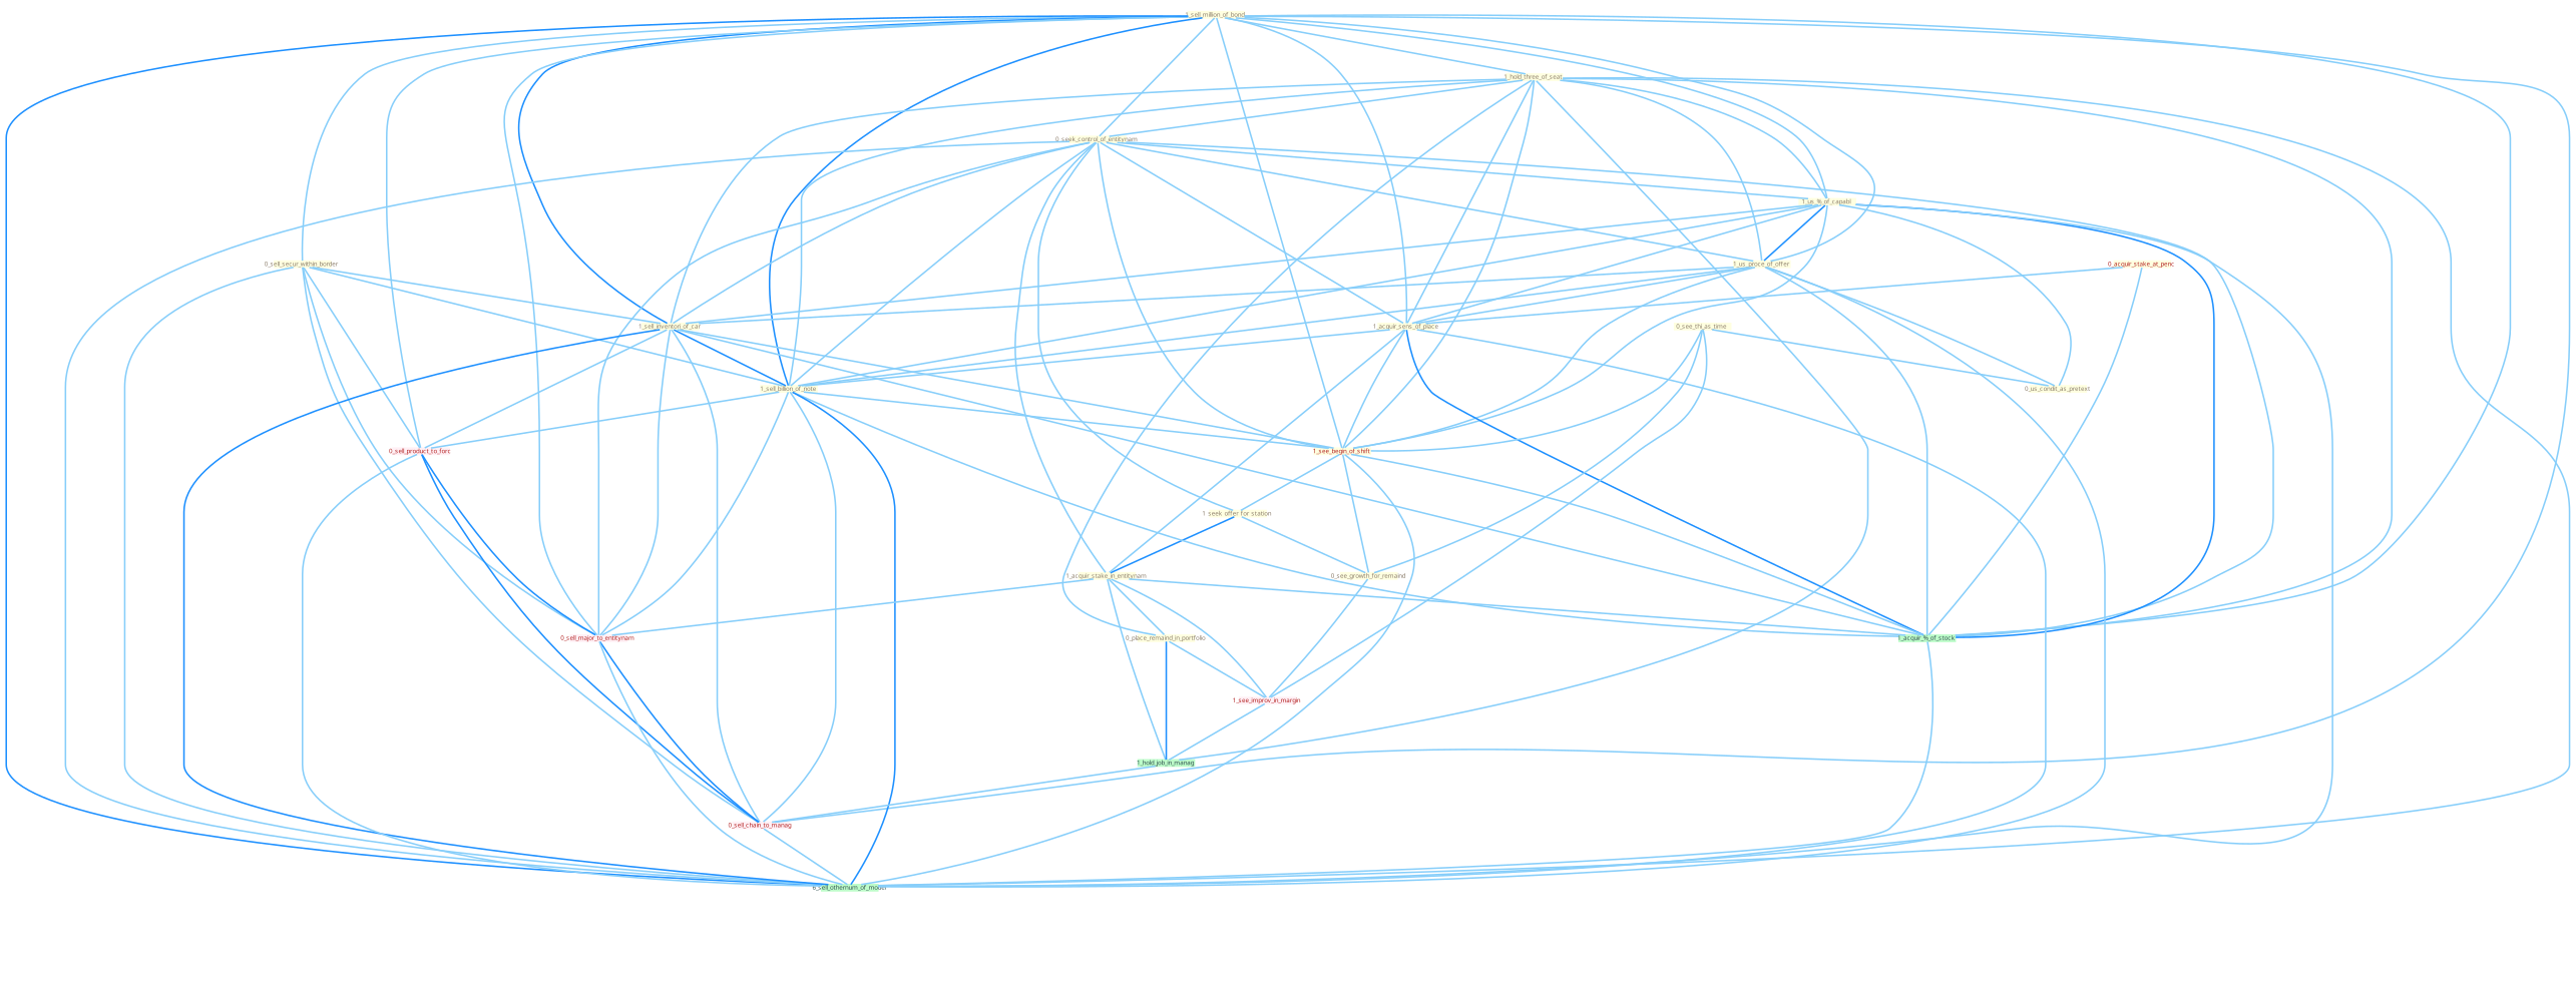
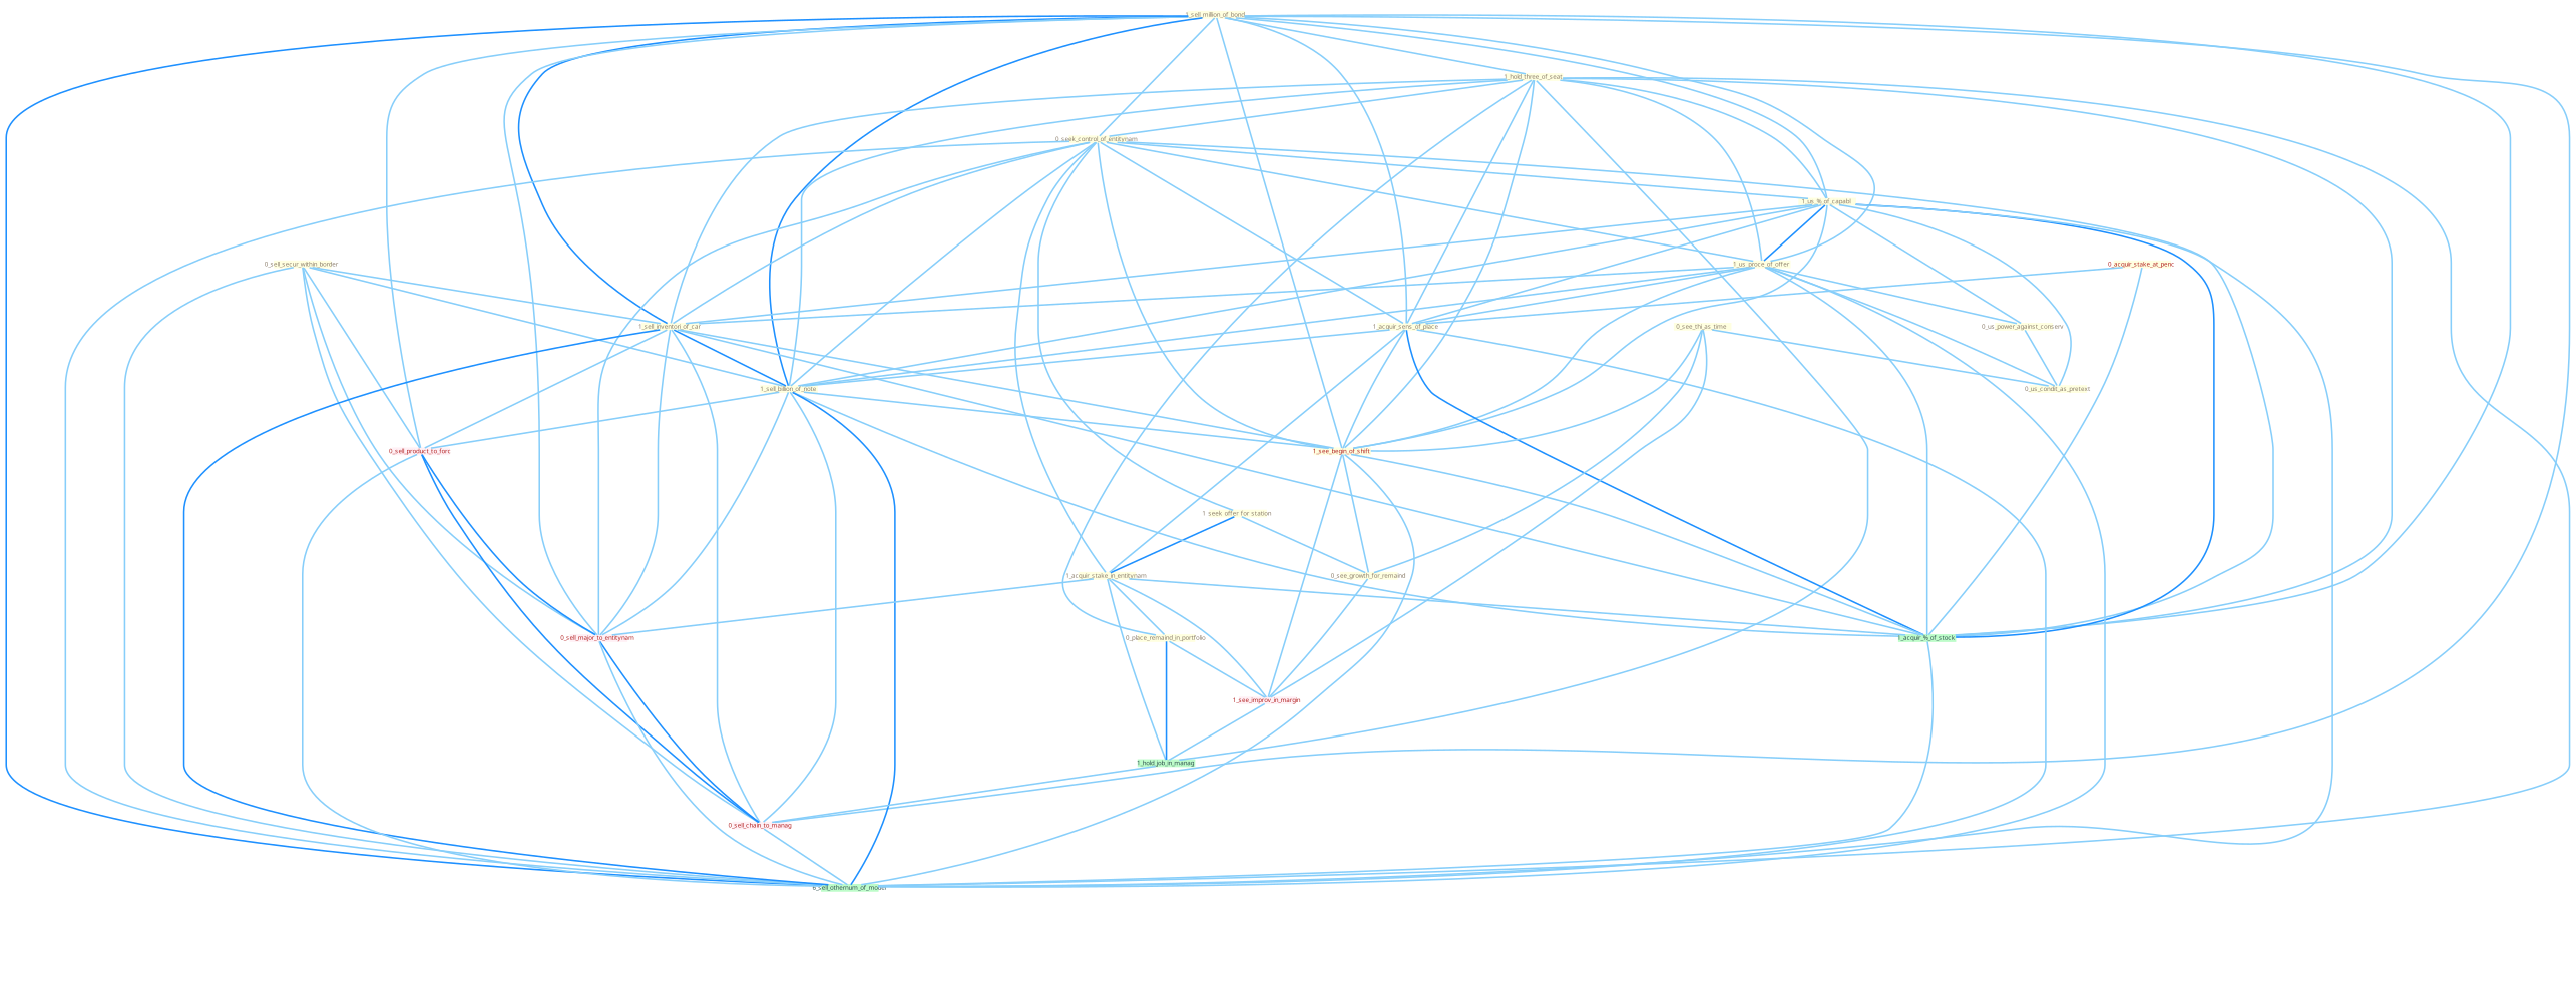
  graph {
    fontname="Noto Sans"
    node [color="#ffffe0" fixedsize=true fontcolor="#8b7d6b" fontname="Noto Sans" fontsize=4 shape=polygon style=filled]
    edge [color="#87cefa" fontname="Noto Sans" w=1]
    "1_sell_million_of_bond " [height=.06 width=.5]
    "1_hold_three_of_seat " [height=.06 width=.5]
    "0_seek_control_of_entitynam " [height=.06 width=.5]
    "0_acquir_stake_at_penc " [fontcolor="#b22222" height=.06 width=.5]
    "1_us_%_of_capabl " [height=.06 width=.5]
    "1_seek_offer_for_station " [height=.06 width=.5]
    "1_us_proce_of_offer " [height=.06 width=.5]
    "0_sell_secur_within_border " [height=.06 width=.5]
+   "0_us_power_against_conserv " [height=.06 width=.5]
    "1_acquir_sens_of_place " [height=.06 width=.5]
    "1_sell_inventori_of_car " [height=.06 width=.5]
    "0_see_thi_as_time " [height=.06 width=.5]
    "0_see_growth_for_remaind " [height=.06 width=.5]
    "1_sell_billion_of_note " [height=.06 width=.5]
    "1_acquir_stake_in_entitynam " [height=.06 width=.5]
    "1_see_begin_of_shift " [fontcolor="#b22222" height=.06 width=.5]
    "0_us_condit_as_pretext " [height=.06 width=.5]
    n18 [height=.06 label="0_place_remaind_in_portfolio" width=.5]
    "1_see_improv_in_margin " [color="#fff0f5" fontcolor="#b22222" height=.06 width=.5]
    "0_sell_product_to_forc " [color="#fff0f5" fontcolor="#b22222" height=.06 width=.5]
    "0_sell_major_to_entitynam " [color="#fff0f5" fontcolor="#b22222" height=.06 width=.5]
    "0_sell_chain_to_manag " [color="#fff0f5" fontcolor="#b22222" height=.06 width=.5]
    "1_acquir_%_of_stock " [color="#BDFCC9" fontcolor="#2f4f4f" height=.06 width=.5]
    n24 [color="#BDFCC9" fontcolor="#2f4f4f" height=.06 label="6_sell_othernum_of_model" width=.5]
    "1_hold_job_in_manag " [color="#BDFCC9" fontcolor="#2f4f4f" height=.06 width=.5]
    subgraph sub_1 {
      "1_sell_million_of_bond "
      "1_hold_three_of_seat "
      "0_seek_control_of_entitynam "
      "0_acquir_stake_at_penc "
      "1_us_%_of_capabl "
      "1_seek_offer_for_station "
      "1_us_proce_of_offer "
      "0_sell_secur_within_border "
+     "0_us_power_against_conserv "
      "1_acquir_sens_of_place "
      "1_sell_inventori_of_car "
      "0_see_thi_as_time "
      "0_see_growth_for_remaind "
      "1_sell_billion_of_note "
      "1_acquir_stake_in_entitynam "
      "1_see_begin_of_shift "
      "0_us_condit_as_pretext "
      n18
    }
    subgraph sub_2 {
      "1_see_improv_in_margin "
      "0_sell_product_to_forc "
      "0_sell_major_to_entitynam "
      "0_sell_chain_to_manag "
    }
    "1_sell_million_of_bond " -- "1_hold_three_of_seat "
    "1_sell_million_of_bond " -- "0_seek_control_of_entitynam "
    "1_sell_million_of_bond " -- "1_us_%_of_capabl "
    "1_sell_million_of_bond " -- "1_us_proce_of_offer "
-   "1_sell_million_of_bond " -- "0_sell_secur_within_border "
    "1_sell_million_of_bond " -- "1_acquir_sens_of_place "
    "1_sell_million_of_bond " -- "1_sell_inventori_of_car " [color="#1e90ff" w=2]
    "1_sell_million_of_bond " -- "1_sell_billion_of_note " [color="#1e90ff" w=2]
    "1_sell_million_of_bond " -- "1_see_begin_of_shift "
    "1_sell_million_of_bond " -- "0_sell_product_to_forc "
    "1_sell_million_of_bond " -- "0_sell_major_to_entitynam "
    "1_sell_million_of_bond " -- "0_sell_chain_to_manag "
    "1_sell_million_of_bond " -- "1_acquir_%_of_stock "
    "1_sell_million_of_bond " -- n24 [color="#1e90ff" w=2]
    "1_hold_three_of_seat " -- "0_seek_control_of_entitynam "
    "1_hold_three_of_seat " -- "1_us_%_of_capabl "
    "1_hold_three_of_seat " -- "1_us_proce_of_offer "
    "1_hold_three_of_seat " -- "1_acquir_sens_of_place "
    "1_hold_three_of_seat " -- "1_sell_inventori_of_car "
    "1_hold_three_of_seat " -- "1_sell_billion_of_note "
    "1_hold_three_of_seat " -- "1_see_begin_of_shift "
    "1_hold_three_of_seat " -- n18
    "1_hold_three_of_seat " -- "1_acquir_%_of_stock "
    "1_hold_three_of_seat " -- n24
    "1_hold_three_of_seat " -- "1_hold_job_in_manag "
    "0_seek_control_of_entitynam " -- "1_us_%_of_capabl "
    "0_seek_control_of_entitynam " -- "1_seek_offer_for_station "
    "0_seek_control_of_entitynam " -- "1_us_proce_of_offer "
    "0_seek_control_of_entitynam " -- "1_acquir_sens_of_place "
    "0_seek_control_of_entitynam " -- "1_sell_inventori_of_car "
    "0_seek_control_of_entitynam " -- "1_sell_billion_of_note "
    "0_seek_control_of_entitynam " -- "1_acquir_stake_in_entitynam "
    "0_seek_control_of_entitynam " -- "1_see_begin_of_shift "
    "0_seek_control_of_entitynam " -- "0_sell_major_to_entitynam "
    "0_seek_control_of_entitynam " -- "1_acquir_%_of_stock "
    "0_seek_control_of_entitynam " -- n24
    "0_acquir_stake_at_penc " -- "1_acquir_sens_of_place "
    "0_acquir_stake_at_penc " -- "1_acquir_%_of_stock "
    "1_us_%_of_capabl " -- "1_us_proce_of_offer " [color="#1e90ff" w=2]
+   "1_us_%_of_capabl " -- "0_us_power_against_conserv "
    "1_us_%_of_capabl " -- "1_acquir_sens_of_place "
    "1_us_%_of_capabl " -- "1_sell_inventori_of_car "
    "1_us_%_of_capabl " -- "1_sell_billion_of_note "
    "1_us_%_of_capabl " -- "1_see_begin_of_shift "
    "1_us_%_of_capabl " -- "0_us_condit_as_pretext "
    "1_us_%_of_capabl " -- "1_acquir_%_of_stock " [color="#1e90ff" w=2]
    "1_us_%_of_capabl " -- n24
    "1_seek_offer_for_station " -- "0_see_growth_for_remaind "
    "1_seek_offer_for_station " -- "1_acquir_stake_in_entitynam " [color="#1e90ff" w=2]
+   "1_us_proce_of_offer " -- "0_us_power_against_conserv "
    "1_us_proce_of_offer " -- "1_acquir_sens_of_place "
    "1_us_proce_of_offer " -- "1_sell_inventori_of_car "
    "1_us_proce_of_offer " -- "1_sell_billion_of_note "
    "1_us_proce_of_offer " -- "1_see_begin_of_shift "
    "1_us_proce_of_offer " -- "0_us_condit_as_pretext "
    "1_us_proce_of_offer " -- "1_acquir_%_of_stock "
    "1_us_proce_of_offer " -- n24
    "0_sell_secur_within_border " -- "1_sell_inventori_of_car "
    "0_sell_secur_within_border " -- "1_sell_billion_of_note "
    "0_sell_secur_within_border " -- "0_sell_product_to_forc "
    "0_sell_secur_within_border " -- "0_sell_major_to_entitynam "
    "0_sell_secur_within_border " -- "0_sell_chain_to_manag "
    "0_sell_secur_within_border " -- n24
+   "0_us_power_against_conserv " -- "0_us_condit_as_pretext "
    "1_acquir_sens_of_place " -- "1_sell_billion_of_note "
    "1_acquir_sens_of_place " -- "1_acquir_stake_in_entitynam "
    "1_acquir_sens_of_place " -- "1_see_begin_of_shift "
    "1_acquir_sens_of_place " -- "1_acquir_%_of_stock " [color="#1e90ff" w=2]
    "1_acquir_sens_of_place " -- n24
    "1_sell_inventori_of_car " -- "1_sell_billion_of_note " [color="#1e90ff" w=2]
    "1_sell_inventori_of_car " -- "1_see_begin_of_shift "
    "1_sell_inventori_of_car " -- "0_sell_product_to_forc "
    "1_sell_inventori_of_car " -- "0_sell_major_to_entitynam "
    "1_sell_inventori_of_car " -- "0_sell_chain_to_manag "
    "1_sell_inventori_of_car " -- "1_acquir_%_of_stock "
    "1_sell_inventori_of_car " -- n24 [color="#1e90ff" w=2]
    "0_see_thi_as_time " -- "0_see_growth_for_remaind "
    "0_see_thi_as_time " -- "1_see_begin_of_shift "
    "0_see_thi_as_time " -- "0_us_condit_as_pretext "
    "0_see_thi_as_time " -- "1_see_improv_in_margin "
    "0_see_growth_for_remaind " -- "1_see_begin_of_shift "
    "0_see_growth_for_remaind " -- "1_see_improv_in_margin "
    "1_sell_billion_of_note " -- "1_see_begin_of_shift "
    "1_sell_billion_of_note " -- "0_sell_product_to_forc "
    "1_sell_billion_of_note " -- "0_sell_major_to_entitynam "
    "1_sell_billion_of_note " -- "0_sell_chain_to_manag "
    "1_sell_billion_of_note " -- "1_acquir_%_of_stock "
    "1_sell_billion_of_note " -- n24 [color="#1e90ff" w=2]
    "1_acquir_stake_in_entitynam " -- n18
    "1_acquir_stake_in_entitynam " -- "1_see_improv_in_margin "
    "1_acquir_stake_in_entitynam " -- "0_sell_major_to_entitynam "
    "1_acquir_stake_in_entitynam " -- "1_acquir_%_of_stock "
    "1_acquir_stake_in_entitynam " -- "1_hold_job_in_manag "
-   "1_see_begin_of_shift " -- "1_seek_offer_for_station "
+   "1_see_begin_of_shift " -- "1_see_improv_in_margin "
    "1_see_begin_of_shift " -- "1_acquir_%_of_stock "
    "1_see_begin_of_shift " -- n24
    n18 -- "1_see_improv_in_margin "
    n18 -- "1_hold_job_in_manag " [color="#1e90ff" w=2]
    "1_see_improv_in_margin " -- "1_hold_job_in_manag "
    "0_sell_product_to_forc " -- "0_sell_major_to_entitynam " [color="#1e90ff" w=2]
    "0_sell_product_to_forc " -- "0_sell_chain_to_manag " [color="#1e90ff" w=2]
    "0_sell_product_to_forc " -- n24
    "0_sell_major_to_entitynam " -- "0_sell_chain_to_manag " [color="#1e90ff" w=2]
    "0_sell_major_to_entitynam " -- n24
    "0_sell_chain_to_manag " -- n24
    "1_acquir_%_of_stock " -- n24
    "1_hold_job_in_manag " -- "0_sell_chain_to_manag "
  }
